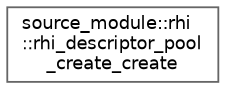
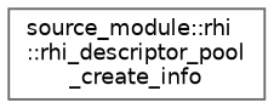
  digraph {
    rankdir=TB
-   n1 [color=grey40 fillcolor=white fontname=Helvetica fontsize=10 height=0.2 label="source_module::rhi\l::rhi_descriptor_pool\l_create_create" shape=box style=filled width=0.4]
+   n1 [color=grey40 fillcolor=white fontname=Helvetica fontsize=10 height=0.2 label="source_module::rhi\l::rhi_descriptor_pool\l_create_info" shape=box style=filled width=0.4]
  }
